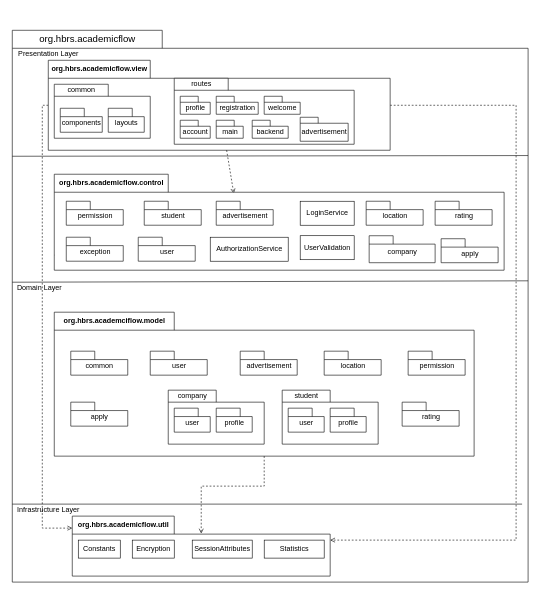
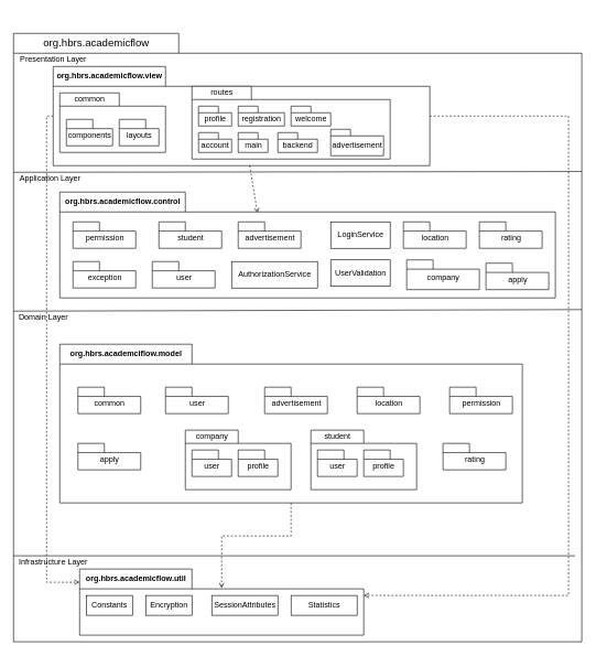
  <mxCell id="0" />
  <mxCell id="1" parent="0" />
  <mxCell id="2" value="&lt;p style=&quot;font-weight: normal ; line-height: 18px&quot;&gt;&lt;span style=&quot;background-color: rgb(255 , 255 , 255)&quot;&gt;&lt;font style=&quot;font-size: 16px&quot;&gt;org.hbrs.academicflow&lt;/font&gt;&lt;/span&gt;&lt;/p&gt;" style="shape=folder;fontStyle=1;tabWidth=250;tabHeight=30;tabPosition=left;html=1;boundedLbl=1;labelInHeader=1;container=1;collapsible=0;recursiveResize=0;fillColor=none;" parent="1" vertex="1"><mxGeometry x="20" y="50" width="860" height="920" as="geometry" /></mxCell>
  <mxCell id="3" style="edgeStyle=orthogonalEdgeStyle;rounded=0;orthogonalLoop=1;jettySize=auto;html=1;dashed=1;endArrow=open;endFill=0;" parent="2" source="5" target="54" edge="1"><mxGeometry relative="1" as="geometry"><Array as="points"><mxPoint x="840" y="125" /><mxPoint x="840" y="850" /></Array><mxPoint x="400" y="850" as="targetPoint" /></mxGeometry></mxCell>
  <mxCell id="4" style="edgeStyle=orthogonalEdgeStyle;rounded=0;orthogonalLoop=1;jettySize=auto;html=1;entryX=0;entryY=0;entryDx=0;entryDy=20;entryPerimeter=0;endArrow=open;endFill=0;dashed=1;" parent="2" source="5" target="54" edge="1"><mxGeometry relative="1" as="geometry"><Array as="points"><mxPoint x="50" y="125" /><mxPoint x="50" y="830" /></Array></mxGeometry></mxCell>
  <mxCell id="5" value="org.hbrs.academicflow.view" style="shape=folder;fontStyle=1;tabWidth=170;tabHeight=30;tabPosition=left;html=1;boundedLbl=1;labelInHeader=1;container=1;collapsible=0;recursiveResize=0;" parent="2" vertex="1"><mxGeometry x="60" y="50" width="570" height="150" as="geometry" /></mxCell>
  <mxCell id="6" value="&lt;span style=&quot;font-weight: normal&quot;&gt;common&lt;/span&gt;" style="shape=folder;fontStyle=1;tabWidth=90;tabHeight=20;tabPosition=left;html=1;boundedLbl=1;labelInHeader=1;container=1;collapsible=0;recursiveResize=0;" parent="5" vertex="1"><mxGeometry x="10" y="40" width="160" height="90" as="geometry" /></mxCell>
  <mxCell id="7" value="&lt;span style=&quot;font-weight: normal&quot;&gt;components&lt;/span&gt;" style="shape=folder;fontStyle=1;spacingTop=10;tabWidth=40;tabHeight=14;tabPosition=left;html=1;" parent="6" vertex="1"><mxGeometry x="10" y="40" width="70" height="40" as="geometry" /></mxCell>
  <mxCell id="8" value="&lt;span style=&quot;font-weight: normal&quot;&gt;layouts&lt;/span&gt;" style="shape=folder;fontStyle=1;spacingTop=10;tabWidth=40;tabHeight=14;tabPosition=left;html=1;" parent="6" vertex="1"><mxGeometry x="90" y="40" width="60" height="40" as="geometry" /></mxCell>
  <mxCell id="9" value="&lt;span style=&quot;font-weight: normal&quot;&gt;routes&lt;/span&gt;" style="shape=folder;fontStyle=1;tabWidth=90;tabHeight=20;tabPosition=left;html=1;boundedLbl=1;labelInHeader=1;container=1;collapsible=0;recursiveResize=0;" parent="5" vertex="1"><mxGeometry x="210" y="30" width="300" height="110" as="geometry" /></mxCell>
  <mxCell id="10" value="&lt;span style=&quot;font-weight: normal&quot;&gt;profile&lt;/span&gt;" style="shape=folder;fontStyle=1;spacingTop=10;tabWidth=30;tabHeight=10;tabPosition=left;html=1;" parent="9" vertex="1"><mxGeometry x="10" y="30" width="50" height="30" as="geometry" /></mxCell>
  <mxCell id="11" value="&lt;span style=&quot;font-weight: normal&quot;&gt;registration&lt;/span&gt;" style="shape=folder;fontStyle=1;spacingTop=10;tabWidth=30;tabHeight=10;tabPosition=left;html=1;" parent="9" vertex="1"><mxGeometry x="70" y="30" width="70" height="30" as="geometry" /></mxCell>
  <mxCell id="12" value="&lt;span style=&quot;font-weight: normal&quot;&gt;welcome&lt;/span&gt;" style="shape=folder;fontStyle=1;spacingTop=10;tabWidth=30;tabHeight=10;tabPosition=left;html=1;" parent="9" vertex="1"><mxGeometry x="150" y="30" width="60" height="30" as="geometry" /></mxCell>
  <mxCell id="13" value="&lt;span style=&quot;font-weight: normal&quot;&gt;account&lt;/span&gt;" style="shape=folder;fontStyle=1;spacingTop=10;tabWidth=30;tabHeight=10;tabPosition=left;html=1;" parent="9" vertex="1"><mxGeometry x="10" y="70" width="50" height="30" as="geometry" /></mxCell>
  <mxCell id="14" value="&lt;span style=&quot;font-weight: normal&quot;&gt;main&lt;/span&gt;" style="shape=folder;fontStyle=1;spacingTop=10;tabWidth=30;tabHeight=10;tabPosition=left;html=1;" parent="9" vertex="1"><mxGeometry x="70" y="70" width="45" height="30" as="geometry" /></mxCell>
  <mxCell id="15" value="&lt;span style=&quot;font-weight: normal&quot;&gt;backend&lt;/span&gt;" style="shape=folder;fontStyle=1;spacingTop=10;tabWidth=30;tabHeight=10;tabPosition=left;html=1;" parent="9" vertex="1"><mxGeometry x="130" y="70" width="60" height="30" as="geometry" /></mxCell>
  <mxCell id="16" value="&lt;span style=&quot;font-weight: normal&quot;&gt;advertisement&lt;/span&gt;" style="shape=folder;fontStyle=1;spacingTop=10;tabWidth=30;tabHeight=10;tabPosition=left;html=1;" parent="9" vertex="1"><mxGeometry x="210" y="65" width="80" height="40" as="geometry" /></mxCell>
  <mxCell id="17" value="Infrastructure Layer" style="text;html=1;align=center;verticalAlign=middle;resizable=0;points=[];autosize=1;strokeColor=none;fillColor=none;" parent="2" vertex="1"><mxGeometry y="790" width="120" height="20" as="geometry" /></mxCell>
  <mxCell id="18" value="Presentation Layer" style="text;html=1;align=center;verticalAlign=middle;resizable=0;points=[];autosize=1;strokeColor=none;fillColor=none;" parent="2" vertex="1"><mxGeometry y="30" width="120" height="20" as="geometry" /></mxCell>
  <mxCell id="19" value="" style="endArrow=none;html=1;rounded=0;entryX=1;entryY=0.227;entryDx=0;entryDy=0;entryPerimeter=0;" parent="2" target="2" edge="1"><mxGeometry width="50" height="50" relative="1" as="geometry"><mxPoint y="210" as="sourcePoint" /><mxPoint x="850" y="210" as="targetPoint" /></mxGeometry></mxCell>
+ <mxCell id="20" value="Application Layer" style="text;html=1;align=center;verticalAlign=middle;resizable=0;points=[];autosize=1;strokeColor=none;fillColor=none;" parent="2" vertex="1"><mxGeometry y="210" width="110" height="20" as="geometry" /></mxCell>
  <mxCell id="21" value="" style="endArrow=none;html=1;rounded=0;" parent="2" edge="1"><mxGeometry width="50" height="50" relative="1" as="geometry"><mxPoint y="790" as="sourcePoint" /><mxPoint x="850" y="790" as="targetPoint" /></mxGeometry></mxCell>
  <mxCell id="22" value="Domain Layer" style="text;html=1;align=center;verticalAlign=middle;resizable=0;points=[];autosize=1;strokeColor=none;fillColor=none;" parent="2" vertex="1"><mxGeometry y="420" width="90" height="20" as="geometry" /></mxCell>
  <mxCell id="23" style="edgeStyle=none;html=1;dashed=1;endArrow=open;endFill=0;" parent="2" source="41" target="42" edge="1"><mxGeometry relative="1" as="geometry" /></mxCell>
  <mxCell id="24" style="rounded=0;orthogonalLoop=1;jettySize=auto;html=1;dashed=1;endArrow=open;endFill=0;entryX=0.399;entryY=0.2;entryDx=0;entryDy=0;entryPerimeter=0;" parent="2" source="5" target="41" edge="1"><mxGeometry relative="1" as="geometry" /></mxCell>
  <mxCell id="25" value="" style="endArrow=none;html=1;rounded=0;entryX=1;entryY=0.454;entryDx=0;entryDy=0;entryPerimeter=0;" parent="2" target="2" edge="1"><mxGeometry width="50" height="50" relative="1" as="geometry"><mxPoint y="420" as="sourcePoint" /><mxPoint x="850" y="420" as="targetPoint" /></mxGeometry></mxCell>
  <mxCell id="26" style="edgeStyle=orthogonalEdgeStyle;rounded=0;orthogonalLoop=1;jettySize=auto;html=1;dashed=1;endArrow=open;endFill=0;entryX=0.5;entryY=0.29;entryDx=0;entryDy=0;entryPerimeter=0;" parent="2" source="27" target="54" edge="1"><mxGeometry relative="1" as="geometry"><mxPoint x="325" y="810" as="targetPoint" /></mxGeometry></mxCell>
  <mxCell id="27" value="org.hbrs.academciflow.model" style="shape=folder;fontStyle=1;tabWidth=200;tabHeight=30;tabPosition=left;html=1;boundedLbl=1;labelInHeader=1;container=1;collapsible=0;recursiveResize=0;fillColor=none;strokeColor=default;" parent="2" vertex="1"><mxGeometry x="70" y="470" width="700" height="240" as="geometry" /></mxCell>
  <mxCell id="28" value="&lt;span style=&quot;font-weight: normal&quot;&gt;company&lt;/span&gt;" style="shape=folder;fontStyle=1;tabWidth=80;tabHeight=20;tabPosition=left;html=1;boundedLbl=1;labelInHeader=1;container=1;collapsible=0;recursiveResize=0;" parent="27" vertex="1"><mxGeometry x="190" y="130" width="160" height="90" as="geometry" /></mxCell>
  <mxCell id="29" value="&lt;span style=&quot;font-weight: normal&quot;&gt;user&lt;/span&gt;" style="shape=folder;fontStyle=1;spacingTop=10;tabWidth=40;tabHeight=14;tabPosition=left;html=1;" parent="28" vertex="1"><mxGeometry x="10" y="30" width="60" height="40" as="geometry" /></mxCell>
  <mxCell id="30" value="&lt;span style=&quot;font-weight: normal&quot;&gt;profile&lt;/span&gt;" style="shape=folder;fontStyle=1;spacingTop=10;tabWidth=40;tabHeight=14;tabPosition=left;html=1;" parent="28" vertex="1"><mxGeometry x="80" y="30" width="60" height="40" as="geometry" /></mxCell>
  <mxCell id="31" value="&lt;span style=&quot;font-weight: normal&quot;&gt;apply&lt;/span&gt;" style="shape=folder;fontStyle=1;spacingTop=10;tabWidth=40;tabHeight=14;tabPosition=left;html=1;" vertex="1" parent="27"><mxGeometry x="27.5" y="150" width="95" height="40" as="geometry" /></mxCell>
  <mxCell id="32" value="&lt;span style=&quot;font-weight: normal&quot;&gt;permission&lt;/span&gt;" style="shape=folder;fontStyle=1;spacingTop=10;tabWidth=40;tabHeight=14;tabPosition=left;html=1;" vertex="1" parent="27"><mxGeometry x="590" y="65" width="95" height="40" as="geometry" /></mxCell>
  <mxCell id="33" value="&lt;span style=&quot;font-weight: normal&quot;&gt;common&lt;/span&gt;" style="shape=folder;fontStyle=1;spacingTop=10;tabWidth=40;tabHeight=14;tabPosition=left;html=1;" vertex="1" parent="27"><mxGeometry x="27.5" y="65" width="95" height="40" as="geometry" /></mxCell>
  <mxCell id="34" value="&lt;span style=&quot;font-weight: 400&quot;&gt;user&lt;/span&gt;" style="shape=folder;fontStyle=1;spacingTop=10;tabWidth=40;tabHeight=14;tabPosition=left;html=1;" vertex="1" parent="27"><mxGeometry x="160" y="65" width="95" height="40" as="geometry" /></mxCell>
  <mxCell id="35" value="&lt;span style=&quot;font-weight: 400&quot;&gt;rating&lt;/span&gt;" style="shape=folder;fontStyle=1;spacingTop=10;tabWidth=40;tabHeight=14;tabPosition=left;html=1;" vertex="1" parent="27"><mxGeometry x="580" y="150" width="95" height="40" as="geometry" /></mxCell>
  <mxCell id="36" value="&lt;span style=&quot;font-weight: 400&quot;&gt;location&lt;/span&gt;" style="shape=folder;fontStyle=1;spacingTop=10;tabWidth=40;tabHeight=14;tabPosition=left;html=1;" vertex="1" parent="27"><mxGeometry x="450" y="65" width="95" height="40" as="geometry" /></mxCell>
  <mxCell id="37" value="&lt;span style=&quot;font-weight: 400&quot;&gt;advertisement&lt;/span&gt;" style="shape=folder;fontStyle=1;spacingTop=10;tabWidth=40;tabHeight=14;tabPosition=left;html=1;" vertex="1" parent="27"><mxGeometry x="310" y="65" width="95" height="40" as="geometry" /></mxCell>
  <mxCell id="38" value="&lt;span style=&quot;font-weight: normal&quot;&gt;student&lt;/span&gt;" style="shape=folder;fontStyle=1;tabWidth=80;tabHeight=20;tabPosition=left;html=1;boundedLbl=1;labelInHeader=1;container=1;collapsible=0;recursiveResize=0;" vertex="1" parent="27"><mxGeometry x="380" y="130" width="160" height="90" as="geometry" /></mxCell>
  <mxCell id="39" value="&lt;span style=&quot;font-weight: normal&quot;&gt;user&lt;/span&gt;" style="shape=folder;fontStyle=1;spacingTop=10;tabWidth=40;tabHeight=14;tabPosition=left;html=1;" vertex="1" parent="38"><mxGeometry x="10" y="30" width="60" height="40" as="geometry" /></mxCell>
  <mxCell id="40" value="&lt;span style=&quot;font-weight: normal&quot;&gt;profile&lt;/span&gt;" style="shape=folder;fontStyle=1;spacingTop=10;tabWidth=40;tabHeight=14;tabPosition=left;html=1;" vertex="1" parent="38"><mxGeometry x="80" y="30" width="60" height="40" as="geometry" /></mxCell>
  <mxCell id="41" value="org.hbrs.academicflow.control" style="shape=folder;fontStyle=1;tabWidth=190;tabHeight=30;tabPosition=left;html=1;boundedLbl=1;labelInHeader=1;container=1;collapsible=0;recursiveResize=0;" parent="2" vertex="1"><mxGeometry x="70" y="240" width="750" height="160" as="geometry" /></mxCell>
  <mxCell id="42" value="&lt;span style=&quot;font-weight: normal&quot;&gt;exception&lt;/span&gt;" style="shape=folder;fontStyle=1;spacingTop=10;tabWidth=40;tabHeight=14;tabPosition=left;html=1;" parent="41" vertex="1"><mxGeometry x="20" y="105" width="95" height="40" as="geometry" /></mxCell>
  <mxCell id="43" value="&lt;span style=&quot;font-weight: normal&quot;&gt;permission&lt;/span&gt;" style="shape=folder;fontStyle=1;spacingTop=10;tabWidth=40;tabHeight=14;tabPosition=left;html=1;" parent="41" vertex="1"><mxGeometry x="20" y="45" width="95" height="40" as="geometry" /></mxCell>
  <mxCell id="44" value="&lt;span style=&quot;font-weight: normal&quot;&gt;student&lt;/span&gt;" style="shape=folder;fontStyle=1;spacingTop=10;tabWidth=40;tabHeight=14;tabPosition=left;html=1;" parent="41" vertex="1"><mxGeometry x="150" y="45" width="95" height="40" as="geometry" /></mxCell>
  <mxCell id="45" value="&lt;span style=&quot;font-weight: 400&quot;&gt;user&lt;/span&gt;" style="shape=folder;fontStyle=1;spacingTop=10;tabWidth=40;tabHeight=14;tabPosition=left;html=1;" parent="41" vertex="1"><mxGeometry x="140" y="105" width="95" height="40" as="geometry" /></mxCell>
  <mxCell id="46" value="&lt;span style=&quot;font-weight: 400&quot;&gt;advertisement&lt;/span&gt;" style="shape=folder;fontStyle=1;spacingTop=10;tabWidth=40;tabHeight=14;tabPosition=left;html=1;" parent="41" vertex="1"><mxGeometry x="270" y="45" width="95" height="40" as="geometry" /></mxCell>
  <mxCell id="47" value="AuthorizationService" style="html=1;" parent="41" vertex="1"><mxGeometry x="260" y="105" width="130" height="40" as="geometry" /></mxCell>
  <mxCell id="48" value="LoginService" style="html=1;" parent="41" vertex="1"><mxGeometry x="410" y="45" width="90" height="40" as="geometry" /></mxCell>
  <mxCell id="49" value="UserValidation" style="html=1;" parent="41" vertex="1"><mxGeometry x="410" y="102.5" width="90" height="40" as="geometry" /></mxCell>
  <mxCell id="50" value="&lt;span style=&quot;font-weight: 400&quot;&gt;location&lt;/span&gt;" style="shape=folder;fontStyle=1;spacingTop=10;tabWidth=40;tabHeight=14;tabPosition=left;html=1;" parent="41" vertex="1"><mxGeometry x="520" y="45" width="95" height="40" as="geometry" /></mxCell>
  <mxCell id="51" value="&lt;span style=&quot;font-weight: normal&quot;&gt;company&lt;/span&gt;" style="shape=folder;fontStyle=1;spacingTop=10;tabWidth=40;tabHeight=14;tabPosition=left;html=1;" vertex="1" parent="41"><mxGeometry x="525" y="102.5" width="110" height="45" as="geometry" /></mxCell>
  <mxCell id="52" value="&lt;span style=&quot;font-weight: 400&quot;&gt;rating&lt;/span&gt;" style="shape=folder;fontStyle=1;spacingTop=10;tabWidth=40;tabHeight=14;tabPosition=left;html=1;" vertex="1" parent="41"><mxGeometry x="635" y="45" width="95" height="40" as="geometry" /></mxCell>
  <mxCell id="53" value="&lt;span style=&quot;font-weight: normal&quot;&gt;apply&lt;/span&gt;" style="shape=folder;fontStyle=1;spacingTop=10;tabWidth=40;tabHeight=14;tabPosition=left;html=1;" vertex="1" parent="41"><mxGeometry x="645" y="107.5" width="95" height="40" as="geometry" /></mxCell>
  <mxCell id="54" value="org.hbrs.academicflow.util" style="shape=folder;fontStyle=1;tabWidth=170;tabHeight=30;tabPosition=left;html=1;boundedLbl=1;labelInHeader=1;container=1;collapsible=0;recursiveResize=0;" parent="2" vertex="1"><mxGeometry x="100" y="810" width="430" height="100" as="geometry" /></mxCell>
  <mxCell id="55" value="Constants" style="html=1;" parent="54" vertex="1"><mxGeometry x="10" y="40" width="70" height="30" as="geometry" /></mxCell>
  <mxCell id="56" value="Encryption" style="html=1;" parent="54" vertex="1"><mxGeometry x="100" y="40" width="70" height="30" as="geometry" /></mxCell>
  <mxCell id="57" value="SessionAttributes" style="html=1;" parent="54" vertex="1"><mxGeometry x="200" y="40" width="100" height="30" as="geometry" /></mxCell>
  <mxCell id="58" value="Statistics" style="html=1;" parent="54" vertex="1"><mxGeometry x="320" y="40" width="100" height="30" as="geometry" /></mxCell>
  <mxCell id="59" value="&lt;span style=&quot;color: rgba(0 , 0 , 0 , 0) ; font-family: monospace ; font-size: 0px ; background-color: rgb(248 , 249 , 250)&quot;&gt;%3CmxGraphModel%3E%3Croot%3E%3CmxCell%20id%3D%220%22%2F%3E%3CmxCell%20id%3D%221%22%20parent%3D%220%22%2F%3E%3CmxCell%20id%3D%222%22%20value%3D%22permission%22%20style%3D%22shape%3Dfolder%3BfontStyle%3D1%3BtabWidth%3D110%3BtabHeight%3D30%3BtabPosition%3Dleft%3Bhtml%3D1%3BboundedLbl%3D1%3BlabelInHeader%3D1%3Bcontainer%3D1%3Bcollapsible%3D0%3BrecursiveResize%3D0%3B%22%20vertex%3D%221%22%20parent%3D%221%22%3E%3CmxGeometry%20x%3D%2240%22%20y%3D%22340%22%20width%3D%22150%22%20height%3D%22100%22%20as%3D%22geometry%22%2F%3E%3C%2FmxCell%3E%3CmxCell%20id%3D%223%22%20value%3D%22dto%22%20style%3D%22html%3D1%3B%22%20vertex%3D%221%22%20parent%3D%222%22%3E%3CmxGeometry%20width%3D%22110%22%20height%3D%2230%22%20relative%3D%221%22%20as%3D%22geometry%22%3E%3CmxPoint%20x%3D%2220%22%20y%3D%2250%22%20as%3D%22offset%22%2F%3E%3C%2FmxGeometry%3E%3C%2FmxCell%3E%3C%2Froot%3E%3C%2FmxGraphModel%3E&lt;/span&gt;" style="text;html=1;align=center;verticalAlign=middle;resizable=0;points=[];autosize=1;strokeColor=none;fillColor=none;" parent="1" vertex="1"><mxGeometry x="340" y="20" width="20" height="20" as="geometry" /></mxCell>
